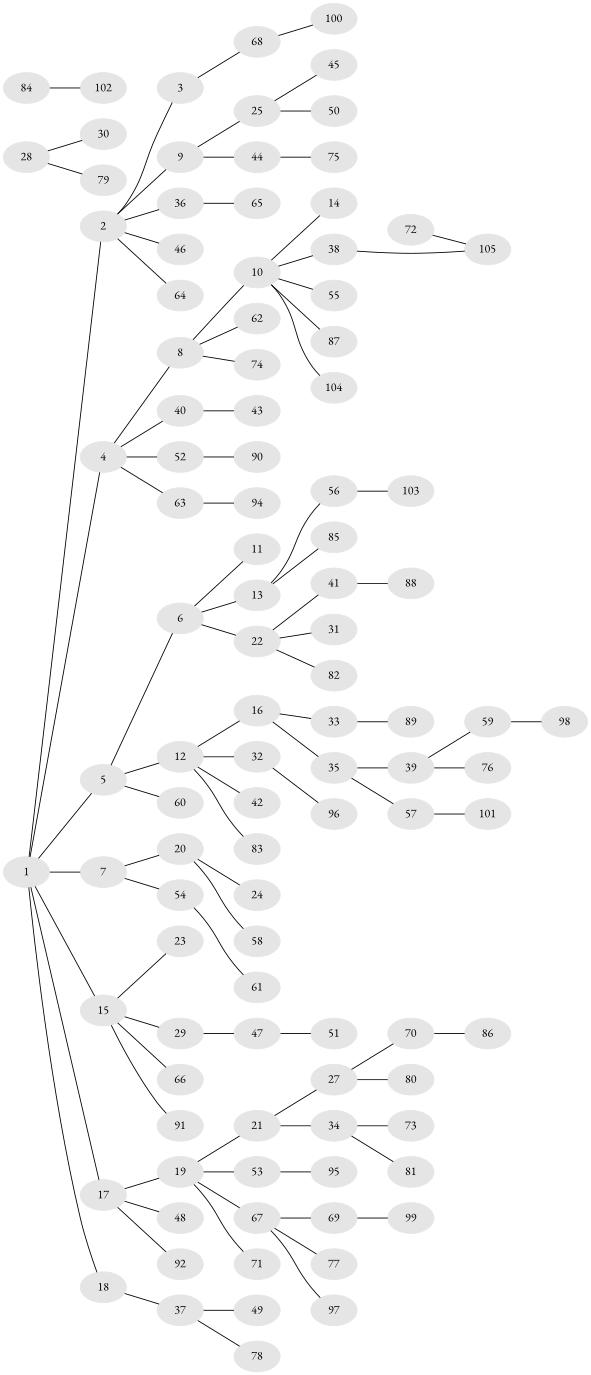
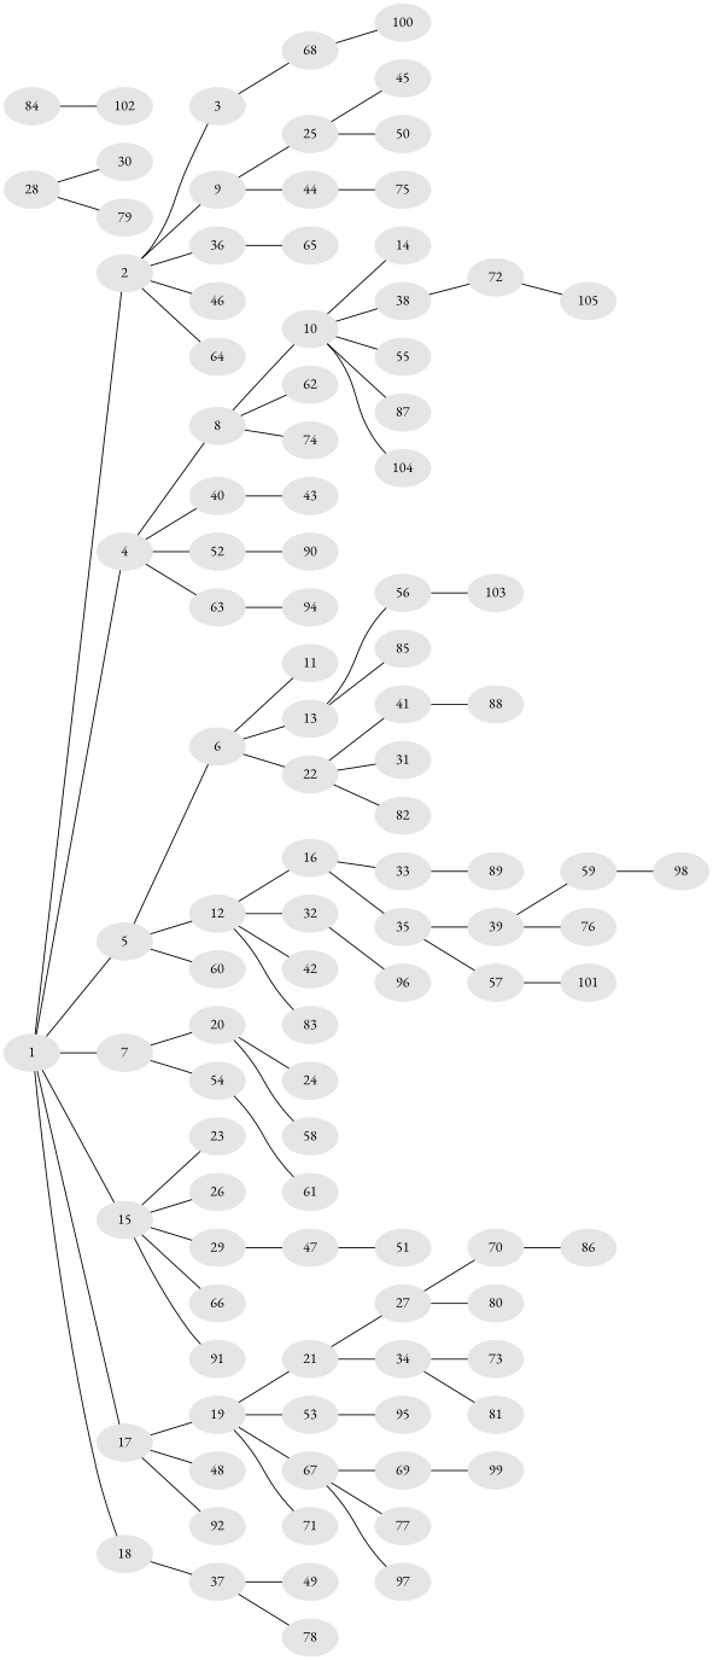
  graph {
    fontname="EB Garamond"
    rankdir=LR
    node [color=gray90 fontname="EB Garamond" style=filled]
    edge [fontname="EB Garamond"]
    1
    2
    4
    5
    7
    15
    17
    18
    3
    9
    36
    46
    64
    8
    40
    52
    63
    6
    12
    60
    20
    54
    23
+   26
    29
    66
    91
    19
    48
    92
    37
    68
    25
    44
    65
    100
    10
    62
    74
    43
    90
    94
    11
    13
    22
    16
    32
    42
    83
    56
    85
    41
    31
    82
    28
    30
    79
    24
    58
    61
    14
    38
    55
    87
    104
    45
    50
    75
    72
    33
    35
    96
    88
    103
    47
    89
    39
    57
    21
    53
    67
    71
    49
    78
    27
    34
    95
    69
    77
    97
    70
    80
    73
    81
    86
    51
    59
    76
    101
    105
    98
    84
    102
    99
    1 -- 2
    1 -- 4
    1 -- 5
    1 -- 7
    1 -- 15
    1 -- 17
    1 -- 18
    2 -- 3
    2 -- 9
    2 -- 36
    2 -- 46
    2 -- 64
    4 -- 8
    4 -- 40
    4 -- 52
    4 -- 63
    5 -- 6
    5 -- 12
    5 -- 60
    7 -- 20
    7 -- 54
    15 -- 23
+   15 -- 26
    15 -- 29
    15 -- 66
    15 -- 91
    17 -- 19
    17 -- 48
    17 -- 92
    18 -- 37
    3 -- 68
    9 -- 25
    9 -- 44
    36 -- 65
    8 -- 10
    8 -- 62
    8 -- 74
    40 -- 43
    52 -- 90
    63 -- 94
    6 -- 11
    6 -- 13
    6 -- 22
    12 -- 16
    12 -- 32
    12 -- 42
    12 -- 83
    20 -- 24
    20 -- 58
    54 -- 61
    29 -- 47
    19 -- 21
    19 -- 53
    19 -- 67
    19 -- 71
    37 -- 49
    37 -- 78
    68 -- 100
    25 -- 45
    25 -- 50
    44 -- 75
    10 -- 14
    10 -- 38
    10 -- 55
    10 -- 87
    10 -- 104
    13 -- 56
    13 -- 85
    22 -- 41
    22 -- 31
    22 -- 82
    16 -- 33
    16 -- 35
    32 -- 96
    56 -- 103
    41 -- 88
    28 -- 30
    28 -- 79
-   38 -- 105
+   38 -- 72
    72 -- 105
    33 -- 89
    35 -- 39
    35 -- 57
    47 -- 51
    39 -- 59
    39 -- 76
    57 -- 101
    21 -- 27
    21 -- 34
    53 -- 95
    67 -- 69
    67 -- 77
    67 -- 97
    27 -- 70
    27 -- 80
    34 -- 73
    34 -- 81
    69 -- 99
    70 -- 86
    59 -- 98
    84 -- 102
  }
